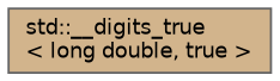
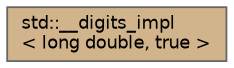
  digraph {
    rankdir=LR
-   n1 [color=grey40 fillcolor=tan fontname=Helvetica fontsize=10 height=0.2 label="std::__digits_true\l\< long double, true \>" shape=box style=filled width=0.4]
+   n1 [color=grey40 fillcolor=tan fontname=Helvetica fontsize=10 height=0.2 label="std::__digits_impl\l\< long double, true \>" shape=box style=filled width=0.4]
  }
